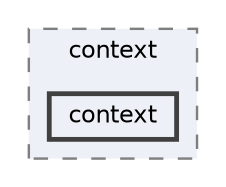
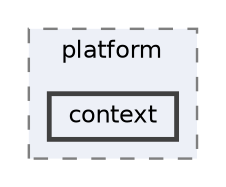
  digraph {
    compound=true
    n1 [color=grey25 fillcolor="#edf0f7" fontname=Helvetica fontsize=10 height=0.2 label=context shape=box style="filled,bold" width=0.4]
    subgraph cluster_1 {
      bgcolor="#edf0f7"
      fontname=Helvetica
      fontsize=10
-     label=context
+     label=platform
      pencolor=grey50
      style="filled,dashed"
      n1
    }
  }
